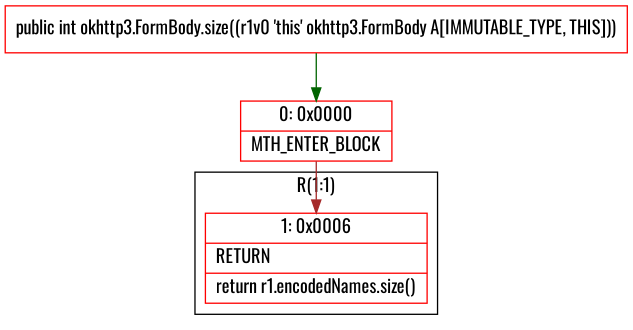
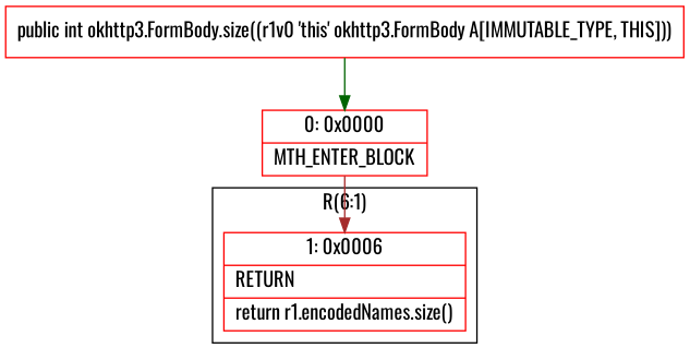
  digraph {
    fontname=Oswald
    node [color=red shape=record fontname=Oswald]
    edge [fontname=Oswald]
    n1 [label="{1\:\ 0x0006|RETURN\l|return r1.encodedNames.size()\l}"]
    n2 [label="{0\:\ 0x0000|MTH_ENTER_BLOCK\l}"]
    n3 [label="{public int okhttp3.FormBody.size((r1v0 'this' okhttp3.FormBody A[IMMUTABLE_TYPE, THIS])) }"]
    subgraph cluster_1 {
-     label="R(1:1)"
+     label="R(6:1)"
      n1
    }
    n2 -> n1 [color=brown]
    n3 -> n2 [color=darkgreen]
  }
